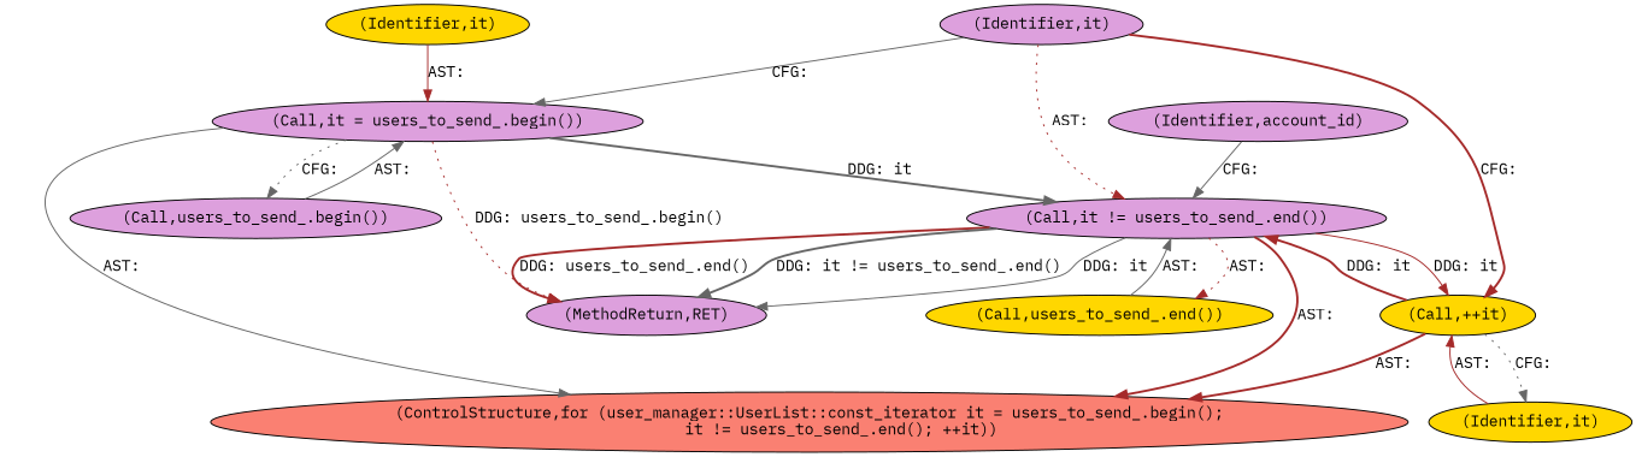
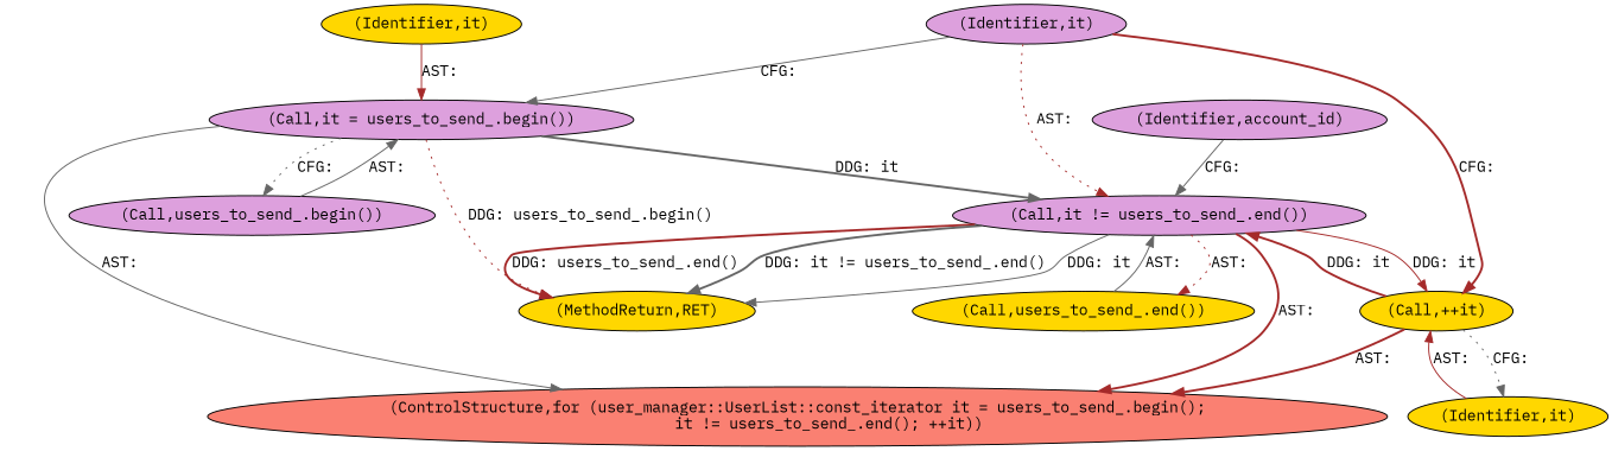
  digraph {
    fontname="IBM Plex Mono"
    node [fillcolor=plum fontname="IBM Plex Mono" style=filled]
    edge [color=brown fontname="IBM Plex Mono" style=solid]
    n1 [label="(Call,it != users_to_send_.end())"]
    n2 [fillcolor=gold label="(Call,++it)"]
    n3 [fillcolor=gold label="(Call,users_to_send_.end())"]
-   n4 [label="(MethodReturn,RET)"]
+   n4 [fillcolor=gold label="(MethodReturn,RET)"]
    n5 [fillcolor=salmon label="(ControlStructure,for (user_manager::UserList::const_iterator it = users_to_send_.begin();\n       it != users_to_send_.end(); ++it))"]
    n6 [fillcolor=gold label="(Identifier,it)"]
    n7 [label="(Call,it = users_to_send_.begin())"]
    n8 [label="(Call,users_to_send_.begin())"]
    n9 [label="(Identifier,it)"]
    n10 [fillcolor=gold label="(Identifier,it)"]
    n11 [label="(Identifier,account_id)"]
    n1 -> n2 [label="DDG: it"]
    n1 -> n3 [label="AST: " style=dotted]
    n1 -> n4 [label="DDG: users_to_send_.end()" style=bold]
    n1 -> n4 [color=gray40 label="DDG: it != users_to_send_.end()" style=bold]
    n1 -> n4 [color=gray40 label="DDG: it"]
    n1 -> n5 [label="AST: " style=bold]
    n2 -> n1 [label="DDG: it" style=bold]
    n2 -> n5 [label="AST: " style=bold]
    n2 -> n6 [color=gray40 label="CFG: " style=dotted]
    n3 -> n1 [color=gray40 label="AST: "]
    n6 -> n2 [label="AST: "]
    n7 -> n1 [color=gray40 label="DDG: it" style=bold]
    n7 -> n4 [label="DDG: users_to_send_.begin()" style=dotted]
    n7 -> n5 [color=gray40 label="AST: "]
    n7 -> n8 [color=gray40 label="CFG: " style=dotted]
    n8 -> n7 [color=gray40 label="AST: "]
    n9 -> n1 [label="AST: " style=dotted]
    n9 -> n2 [label="CFG: " style=bold]
    n9 -> n7 [color=gray40 label="CFG: "]
    n10 -> n7 [label="AST: "]
    n11 -> n1 [color=gray40 label="CFG: "]
  }
